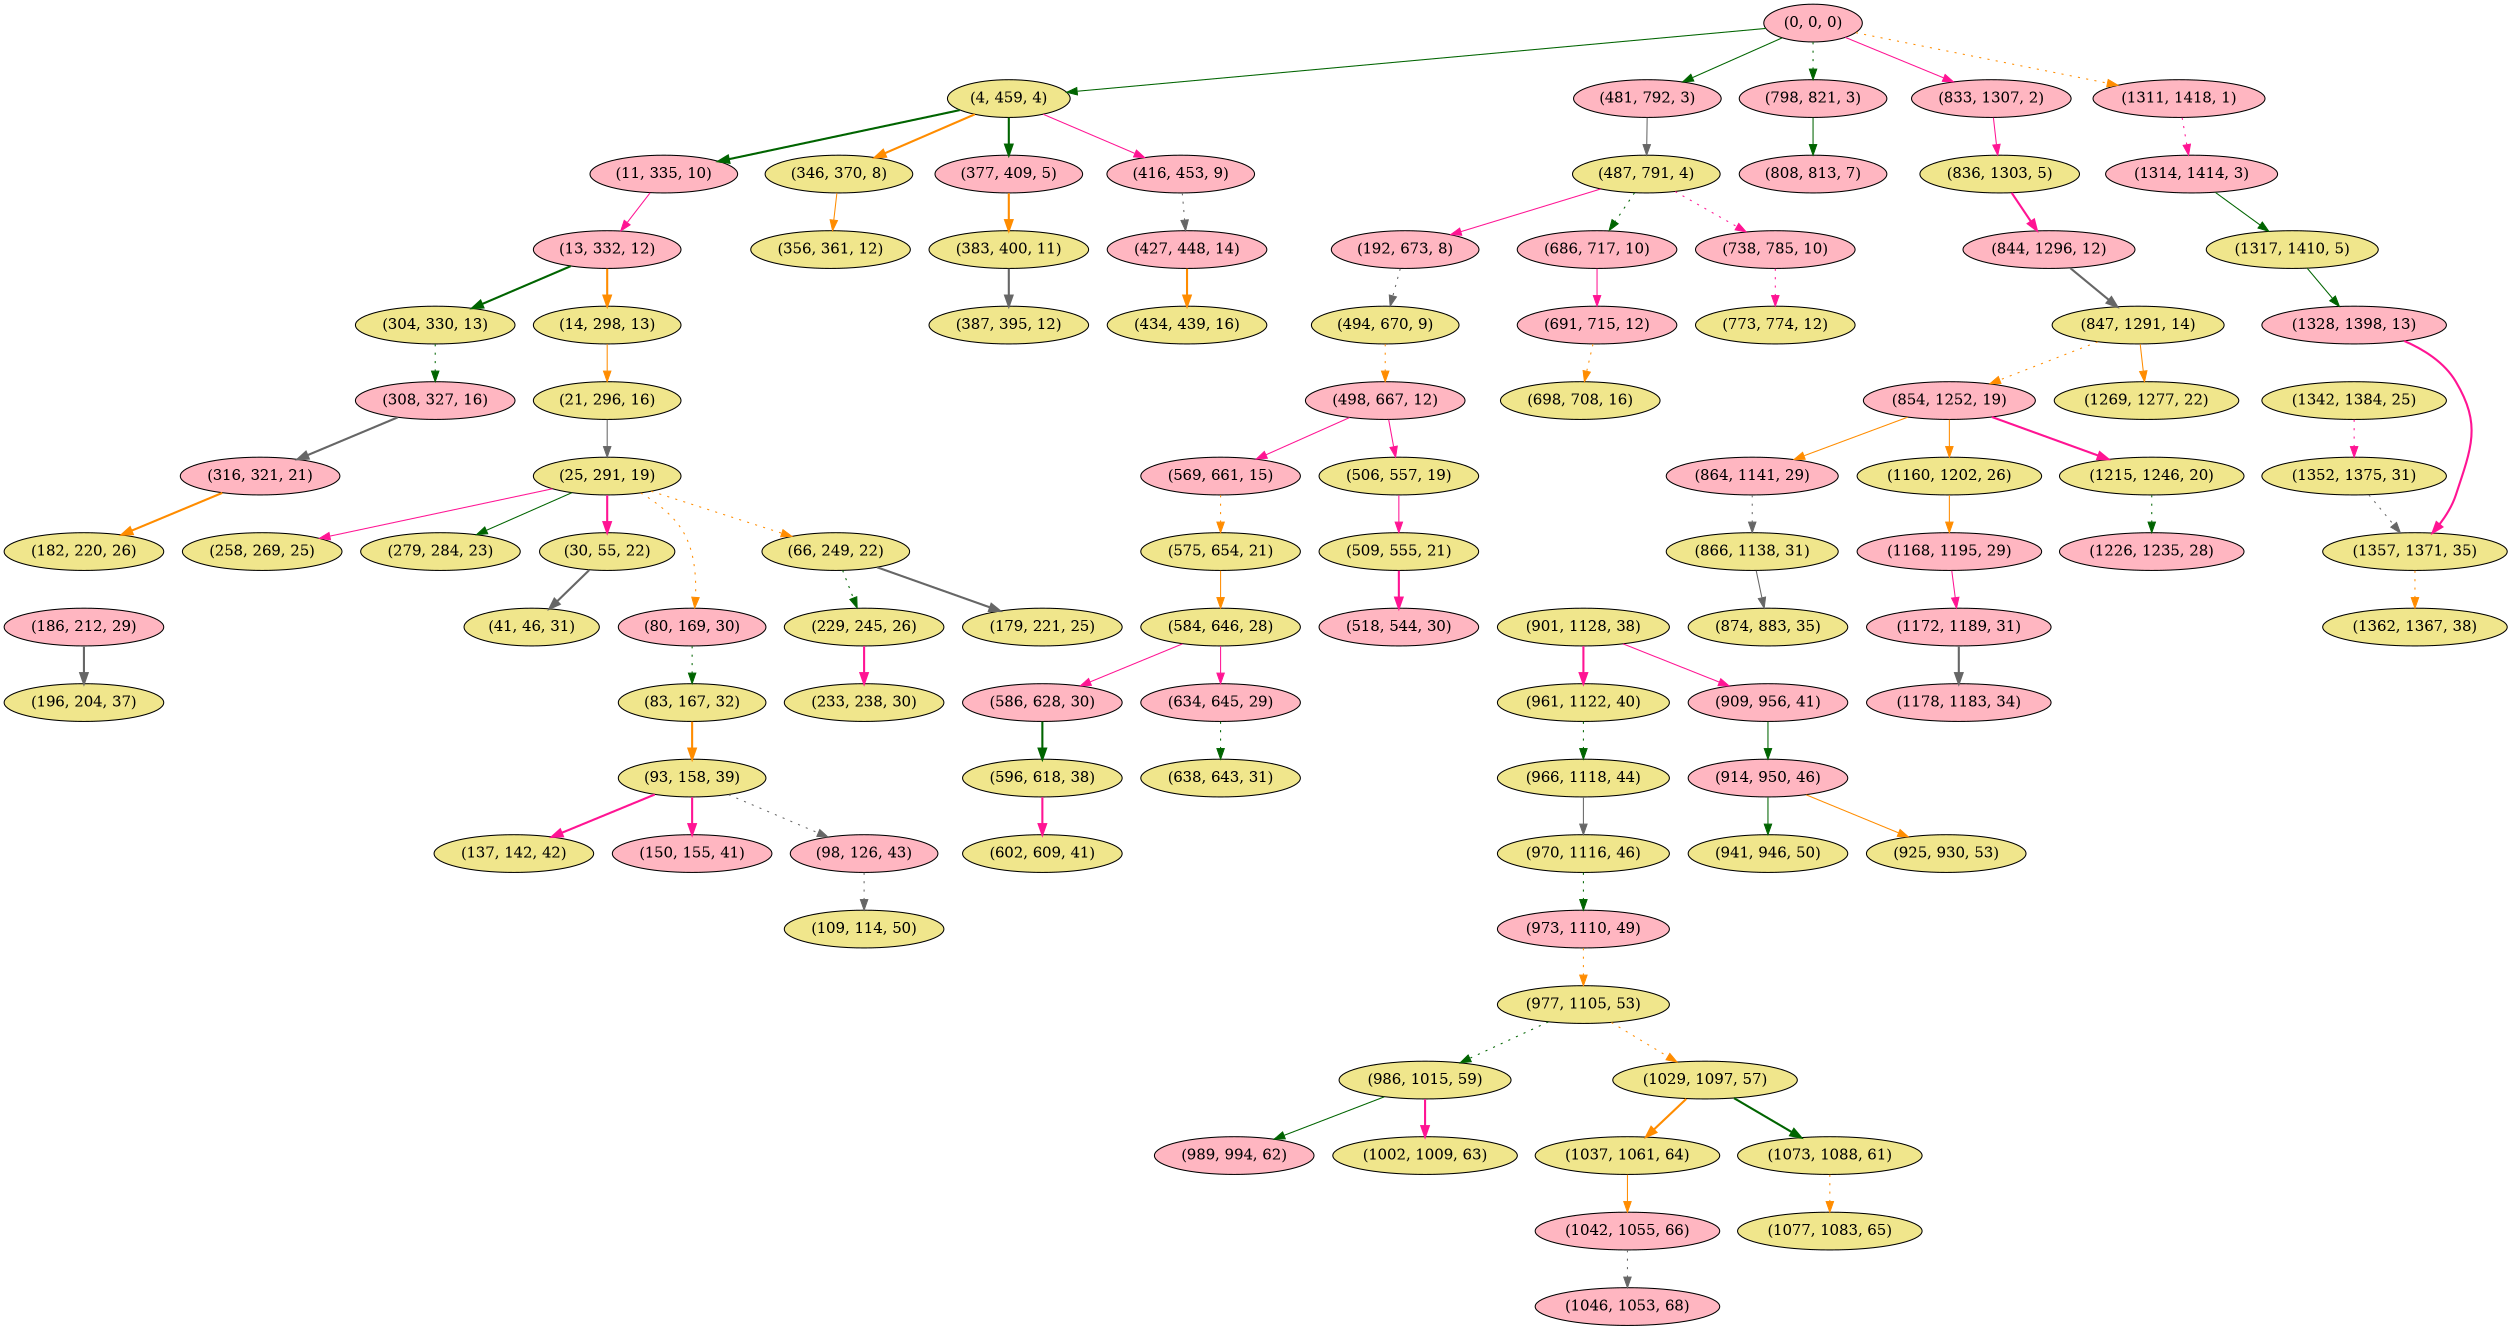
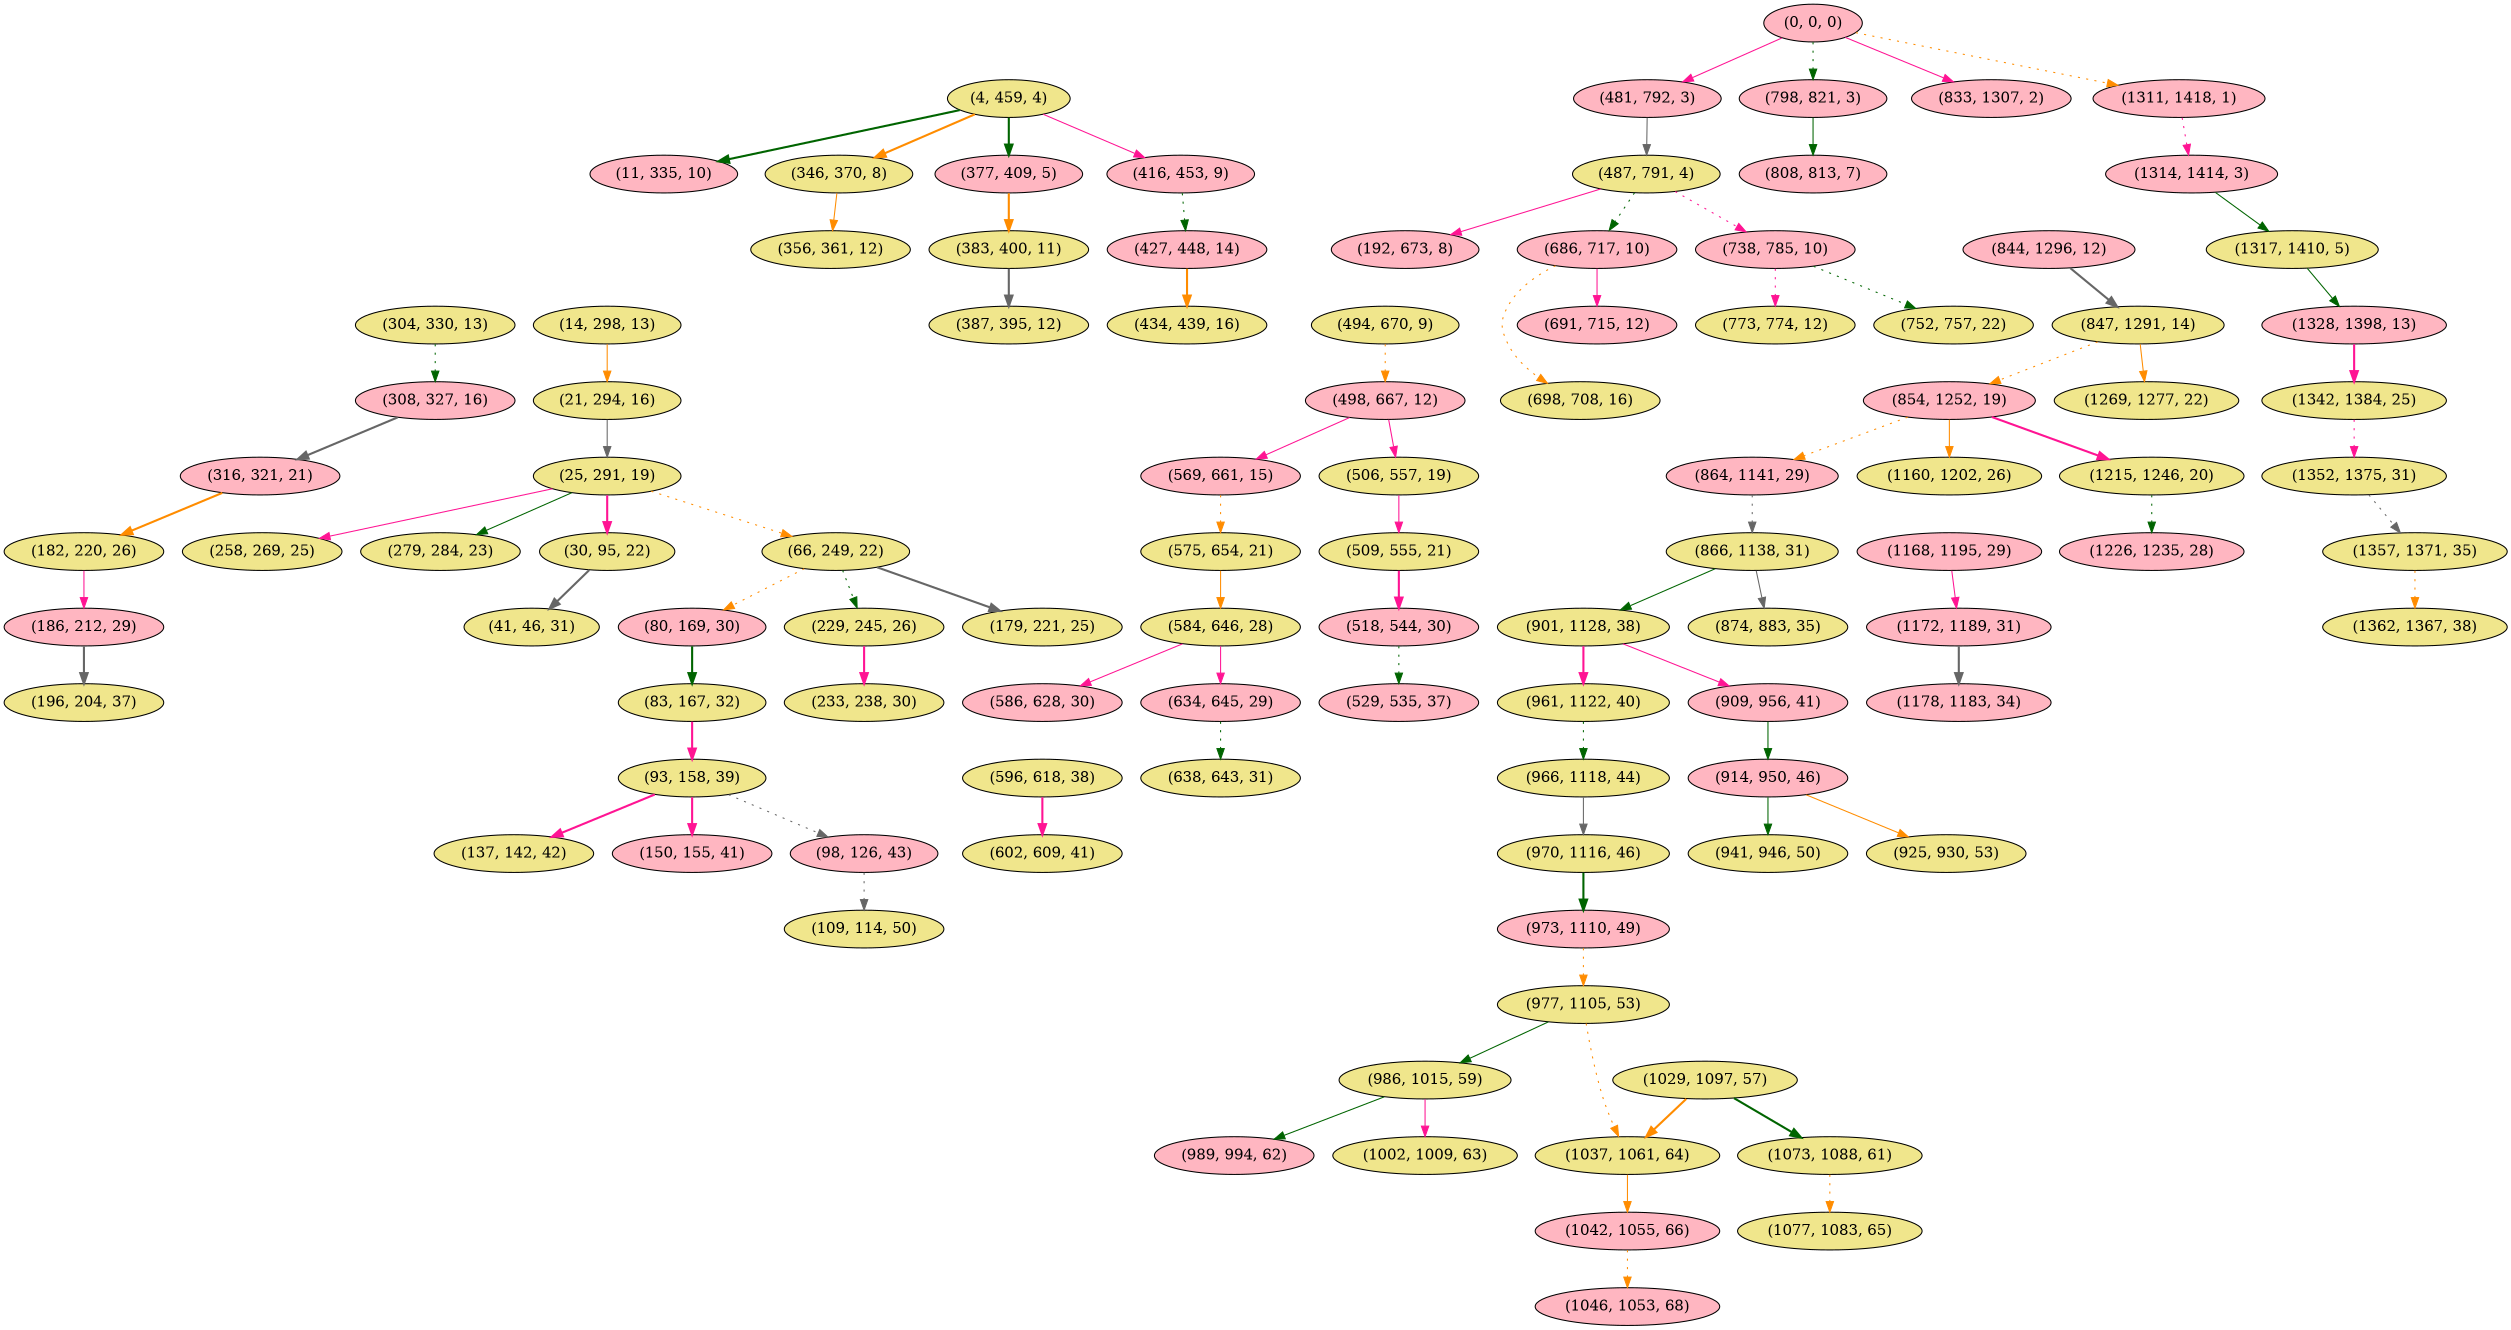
  digraph {
    node [fillcolor=khaki style=filled]
    edge [color=deeppink style=solid]
    "(0, 0, 0)" [fillcolor=lightpink]
    "(4, 459, 4)"
    "(481, 792, 3)" [fillcolor=lightpink]
    "(798, 821, 3)" [fillcolor=lightpink]
    "(833, 1307, 2)" [fillcolor=lightpink]
    "(1311, 1418, 1)" [fillcolor=lightpink]
    "(11, 335, 10)" [fillcolor=lightpink]
    "(346, 370, 8)"
    "(377, 409, 5)" [fillcolor=lightpink]
    "(416, 453, 9)" [fillcolor=lightpink]
    "(487, 791, 4)"
    "(808, 813, 7)" [fillcolor=lightpink]
-   "(836, 1303, 5)"
    "(1314, 1414, 3)" [fillcolor=lightpink]
-   "(13, 332, 12)" [fillcolor=lightpink]
    "(356, 361, 12)"
    "(383, 400, 11)"
    "(427, 448, 14)" [fillcolor=lightpink]
    "(14, 298, 13)"
    "(304, 330, 13)"
-   "(21, 294, 16)" [label="(21, 296, 16)"]
+   "(21, 294, 16)"
    "(308, 327, 16)" [fillcolor=lightpink]
    "(25, 291, 19)"
-   "(30, 55, 22)"
+   "(30, 55, 22)" [label="(30, 95, 22)"]
    "(66, 249, 22)"
    "(258, 269, 25)"
    "(279, 284, 23)"
    "(41, 46, 31)"
    "(80, 169, 30)" [fillcolor=lightpink]
    "(179, 221, 25)"
    "(229, 245, 26)"
    "(83, 167, 32)"
    "(233, 238, 30)"
    "(93, 158, 39)"
    "(98, 126, 43)" [fillcolor=lightpink]
    "(137, 142, 42)"
    "(150, 155, 41)" [fillcolor=lightpink]
    "(109, 114, 50)"
    "(186, 212, 29)" [fillcolor=lightpink]
    "(182, 220, 26)"
    "(196, 204, 37)"
    "(316, 321, 21)" [fillcolor=lightpink]
    "(387, 395, 12)"
    "(434, 439, 16)"
    n45 [fillcolor=lightpink label="(192, 673, 8)"]
    "(686, 717, 10)" [fillcolor=lightpink]
    "(738, 785, 10)" [fillcolor=lightpink]
    "(494, 670, 9)"
    "(691, 715, 12)" [fillcolor=lightpink]
+   "(752, 757, 22)"
    n51 [label="(773, 774, 12)"]
    "(498, 667, 12)" [fillcolor=lightpink]
    "(506, 557, 19)"
    "(569, 661, 15)" [fillcolor=lightpink]
    "(509, 555, 21)"
    "(575, 654, 21)"
    "(518, 544, 30)" [fillcolor=lightpink]
+   "(529, 535, 37)" [fillcolor=lightpink]
    "(584, 646, 28)"
    "(586, 628, 30)" [fillcolor=lightpink]
    "(634, 645, 29)" [fillcolor=lightpink]
    "(596, 618, 38)"
    "(638, 643, 31)"
    "(602, 609, 41)"
    "(698, 708, 16)"
    "(844, 1296, 12)" [fillcolor=lightpink]
    "(847, 1291, 14)"
    "(854, 1252, 19)" [fillcolor=lightpink]
    "(1269, 1277, 22)"
    "(864, 1141, 29)" [fillcolor=lightpink]
    "(1160, 1202, 26)"
    "(1215, 1246, 20)"
    "(866, 1138, 31)"
    "(1168, 1195, 29)" [fillcolor=lightpink]
    "(1226, 1235, 28)" [fillcolor=lightpink]
    "(874, 883, 35)"
    "(901, 1128, 38)"
    "(909, 956, 41)" [fillcolor=lightpink]
    "(961, 1122, 40)"
    "(914, 950, 46)" [fillcolor=lightpink]
    "(966, 1118, 44)"
    "(925, 930, 53)"
    "(941, 946, 50)"
    "(970, 1116, 46)"
    "(973, 1110, 49)" [fillcolor=lightpink]
    "(977, 1105, 53)"
    "(986, 1015, 59)"
    "(1029, 1097, 57)"
    "(989, 994, 62)" [fillcolor=lightpink]
    "(1002, 1009, 63)"
    "(1037, 1061, 64)"
    "(1073, 1088, 61)"
    "(1042, 1055, 66)" [fillcolor=lightpink]
    "(1077, 1083, 65)"
    "(1046, 1053, 68)" [fillcolor=lightpink]
    "(1172, 1189, 31)" [fillcolor=lightpink]
    "(1178, 1183, 34)" [fillcolor=lightpink]
    "(1317, 1410, 5)"
    "(1328, 1398, 13)" [fillcolor=lightpink]
    "(1342, 1384, 25)"
    "(1352, 1375, 31)"
    "(1357, 1371, 35)"
    "(1362, 1367, 38)"
-   "(0, 0, 0)" -> "(4, 459, 4)" [color=darkgreen]
-   "(0, 0, 0)" -> "(481, 792, 3)" [color=darkgreen]
+   "(0, 0, 0)" -> "(481, 792, 3)"
    "(0, 0, 0)" -> "(798, 821, 3)" [color=darkgreen style=dotted]
    "(0, 0, 0)" -> "(833, 1307, 2)"
    "(0, 0, 0)" -> "(1311, 1418, 1)" [color=darkorange style=dotted]
    "(4, 459, 4)" -> "(11, 335, 10)" [color=darkgreen style=bold]
    "(4, 459, 4)" -> "(346, 370, 8)" [color=darkorange style=bold]
    "(4, 459, 4)" -> "(377, 409, 5)" [color=darkgreen style=bold]
    "(4, 459, 4)" -> "(416, 453, 9)"
    "(481, 792, 3)" -> "(487, 791, 4)" [color=gray40]
    "(798, 821, 3)" -> "(808, 813, 7)" [color=darkgreen]
-   "(833, 1307, 2)" -> "(836, 1303, 5)"
    "(1311, 1418, 1)" -> "(1314, 1414, 3)" [style=dotted]
-   "(11, 335, 10)" -> "(13, 332, 12)"
    "(346, 370, 8)" -> "(356, 361, 12)" [color=darkorange]
    "(377, 409, 5)" -> "(383, 400, 11)" [color=darkorange style=bold]
-   "(416, 453, 9)" -> "(427, 448, 14)" [color=gray40 style=dotted]
+   "(416, 453, 9)" -> "(427, 448, 14)" [color=darkgreen style=dotted]
    "(487, 791, 4)" -> n45
    "(487, 791, 4)" -> "(686, 717, 10)" [color=darkgreen style=dotted]
    "(487, 791, 4)" -> "(738, 785, 10)" [style=dotted]
-   "(836, 1303, 5)" -> "(844, 1296, 12)" [style=bold]
    "(1314, 1414, 3)" -> "(1317, 1410, 5)" [color=darkgreen]
-   "(13, 332, 12)" -> "(14, 298, 13)" [color=darkorange style=bold]
-   "(13, 332, 12)" -> "(304, 330, 13)" [color=darkgreen style=bold]
    "(383, 400, 11)" -> "(387, 395, 12)" [color=gray40 style=bold]
    "(427, 448, 14)" -> "(434, 439, 16)" [color=darkorange style=bold]
    "(14, 298, 13)" -> "(21, 294, 16)" [color=darkorange]
    "(304, 330, 13)" -> "(308, 327, 16)" [color=darkgreen style=dotted]
    "(21, 294, 16)" -> "(25, 291, 19)" [color=gray40]
    "(308, 327, 16)" -> "(316, 321, 21)" [color=gray40 style=bold]
    "(25, 291, 19)" -> "(30, 55, 22)" [style=bold]
    "(25, 291, 19)" -> "(66, 249, 22)" [color=darkorange style=dotted]
    "(25, 291, 19)" -> "(258, 269, 25)"
    "(25, 291, 19)" -> "(279, 284, 23)" [color=darkgreen]
    "(30, 55, 22)" -> "(41, 46, 31)" [color=gray40 style=bold]
-   "(25, 291, 19)" -> "(80, 169, 30)" [color=darkorange style=dotted]
+   "(66, 249, 22)" -> "(80, 169, 30)" [color=darkorange style=dotted]
    "(66, 249, 22)" -> "(179, 221, 25)" [color=gray40 style=bold]
    "(66, 249, 22)" -> "(229, 245, 26)" [color=darkgreen style=dotted]
-   "(80, 169, 30)" -> "(83, 167, 32)" [color=darkgreen style=dotted]
+   "(80, 169, 30)" -> "(83, 167, 32)" [color=darkgreen style=bold]
    "(229, 245, 26)" -> "(233, 238, 30)" [style=bold]
-   "(83, 167, 32)" -> "(93, 158, 39)" [color=darkorange style=bold]
+   "(83, 167, 32)" -> "(93, 158, 39)" [style=bold]
    "(93, 158, 39)" -> "(98, 126, 43)" [color=gray40 style=dotted]
    "(93, 158, 39)" -> "(137, 142, 42)" [style=bold]
    "(93, 158, 39)" -> "(150, 155, 41)" [style=bold]
    "(98, 126, 43)" -> "(109, 114, 50)" [color=gray40 style=dotted]
    "(186, 212, 29)" -> "(196, 204, 37)" [color=gray40 style=bold]
+   "(182, 220, 26)" -> "(186, 212, 29)"
    "(316, 321, 21)" -> "(182, 220, 26)" [color=darkorange style=bold]
-   n45 -> "(494, 670, 9)" [color=gray40 style=dotted]
    "(686, 717, 10)" -> "(691, 715, 12)"
+   "(738, 785, 10)" -> "(752, 757, 22)" [color=darkgreen style=dotted]
    "(738, 785, 10)" -> n51 [style=dotted]
    "(494, 670, 9)" -> "(498, 667, 12)" [color=darkorange style=dotted]
-   "(691, 715, 12)" -> "(698, 708, 16)" [color=darkorange style=dotted]
+   "(686, 717, 10)" -> "(698, 708, 16)" [color=darkorange style=dotted]
    "(498, 667, 12)" -> "(506, 557, 19)"
    "(498, 667, 12)" -> "(569, 661, 15)"
    "(506, 557, 19)" -> "(509, 555, 21)"
    "(569, 661, 15)" -> "(575, 654, 21)" [color=darkorange style=dotted]
    "(509, 555, 21)" -> "(518, 544, 30)" [style=bold]
    "(575, 654, 21)" -> "(584, 646, 28)" [color=darkorange]
+   "(518, 544, 30)" -> "(529, 535, 37)" [color=darkgreen style=dotted]
    "(584, 646, 28)" -> "(586, 628, 30)"
    "(584, 646, 28)" -> "(634, 645, 29)"
-   "(586, 628, 30)" -> "(596, 618, 38)" [color=darkgreen style=bold]
    "(634, 645, 29)" -> "(638, 643, 31)" [color=darkgreen style=dotted]
    "(596, 618, 38)" -> "(602, 609, 41)" [style=bold]
    "(844, 1296, 12)" -> "(847, 1291, 14)" [color=gray40 style=bold]
    "(847, 1291, 14)" -> "(854, 1252, 19)" [color=darkorange style=dotted]
    "(847, 1291, 14)" -> "(1269, 1277, 22)" [color=darkorange]
-   "(854, 1252, 19)" -> "(864, 1141, 29)" [color=darkorange]
+   "(854, 1252, 19)" -> "(864, 1141, 29)" [color=darkorange style=dotted]
    "(854, 1252, 19)" -> "(1160, 1202, 26)" [color=darkorange]
    "(854, 1252, 19)" -> "(1215, 1246, 20)" [style=bold]
    "(864, 1141, 29)" -> "(866, 1138, 31)" [color=gray40 style=dotted]
-   "(1160, 1202, 26)" -> "(1168, 1195, 29)" [color=darkorange]
    "(1215, 1246, 20)" -> "(1226, 1235, 28)" [color=darkgreen style=dotted]
    "(866, 1138, 31)" -> "(874, 883, 35)" [color=gray40]
+   "(866, 1138, 31)" -> "(901, 1128, 38)" [color=darkgreen]
    "(1168, 1195, 29)" -> "(1172, 1189, 31)"
    "(901, 1128, 38)" -> "(909, 956, 41)"
    "(901, 1128, 38)" -> "(961, 1122, 40)" [style=bold]
    "(909, 956, 41)" -> "(914, 950, 46)" [color=darkgreen]
    "(961, 1122, 40)" -> "(966, 1118, 44)" [color=darkgreen style=dotted]
    "(914, 950, 46)" -> "(925, 930, 53)" [color=darkorange]
    "(914, 950, 46)" -> "(941, 946, 50)" [color=darkgreen]
    "(966, 1118, 44)" -> "(970, 1116, 46)" [color=gray40]
-   "(970, 1116, 46)" -> "(973, 1110, 49)" [color=darkgreen style=dotted]
+   "(970, 1116, 46)" -> "(973, 1110, 49)" [color=darkgreen style=bold]
    "(973, 1110, 49)" -> "(977, 1105, 53)" [color=darkorange style=dotted]
-   "(977, 1105, 53)" -> "(986, 1015, 59)" [color=darkgreen style=dotted]
-   "(977, 1105, 53)" -> "(1029, 1097, 57)" [color=darkorange style=dotted]
+   "(977, 1105, 53)" -> "(986, 1015, 59)" [color=darkgreen]
+   "(977, 1105, 53)" -> "(1037, 1061, 64)" [color=darkorange style=dotted]
    "(986, 1015, 59)" -> "(989, 994, 62)" [color=darkgreen]
-   "(986, 1015, 59)" -> "(1002, 1009, 63)" [style=bold]
+   "(986, 1015, 59)" -> "(1002, 1009, 63)"
    "(1029, 1097, 57)" -> "(1037, 1061, 64)" [color=darkorange style=bold]
    "(1029, 1097, 57)" -> "(1073, 1088, 61)" [color=darkgreen style=bold]
    "(1037, 1061, 64)" -> "(1042, 1055, 66)" [color=darkorange]
    "(1073, 1088, 61)" -> "(1077, 1083, 65)" [color=darkorange style=dotted]
-   "(1042, 1055, 66)" -> "(1046, 1053, 68)" [color=gray40 style=dotted]
+   "(1042, 1055, 66)" -> "(1046, 1053, 68)" [color=darkorange style=dotted]
    "(1172, 1189, 31)" -> "(1178, 1183, 34)" [color=gray40 style=bold]
    "(1317, 1410, 5)" -> "(1328, 1398, 13)" [color=darkgreen]
-   "(1328, 1398, 13)" -> "(1357, 1371, 35)" [style=bold]
+   "(1328, 1398, 13)" -> "(1342, 1384, 25)" [style=bold]
    "(1342, 1384, 25)" -> "(1352, 1375, 31)" [style=dotted]
    "(1352, 1375, 31)" -> "(1357, 1371, 35)" [color=gray40 style=dotted]
    "(1357, 1371, 35)" -> "(1362, 1367, 38)" [color=darkorange style=dotted]
  }
